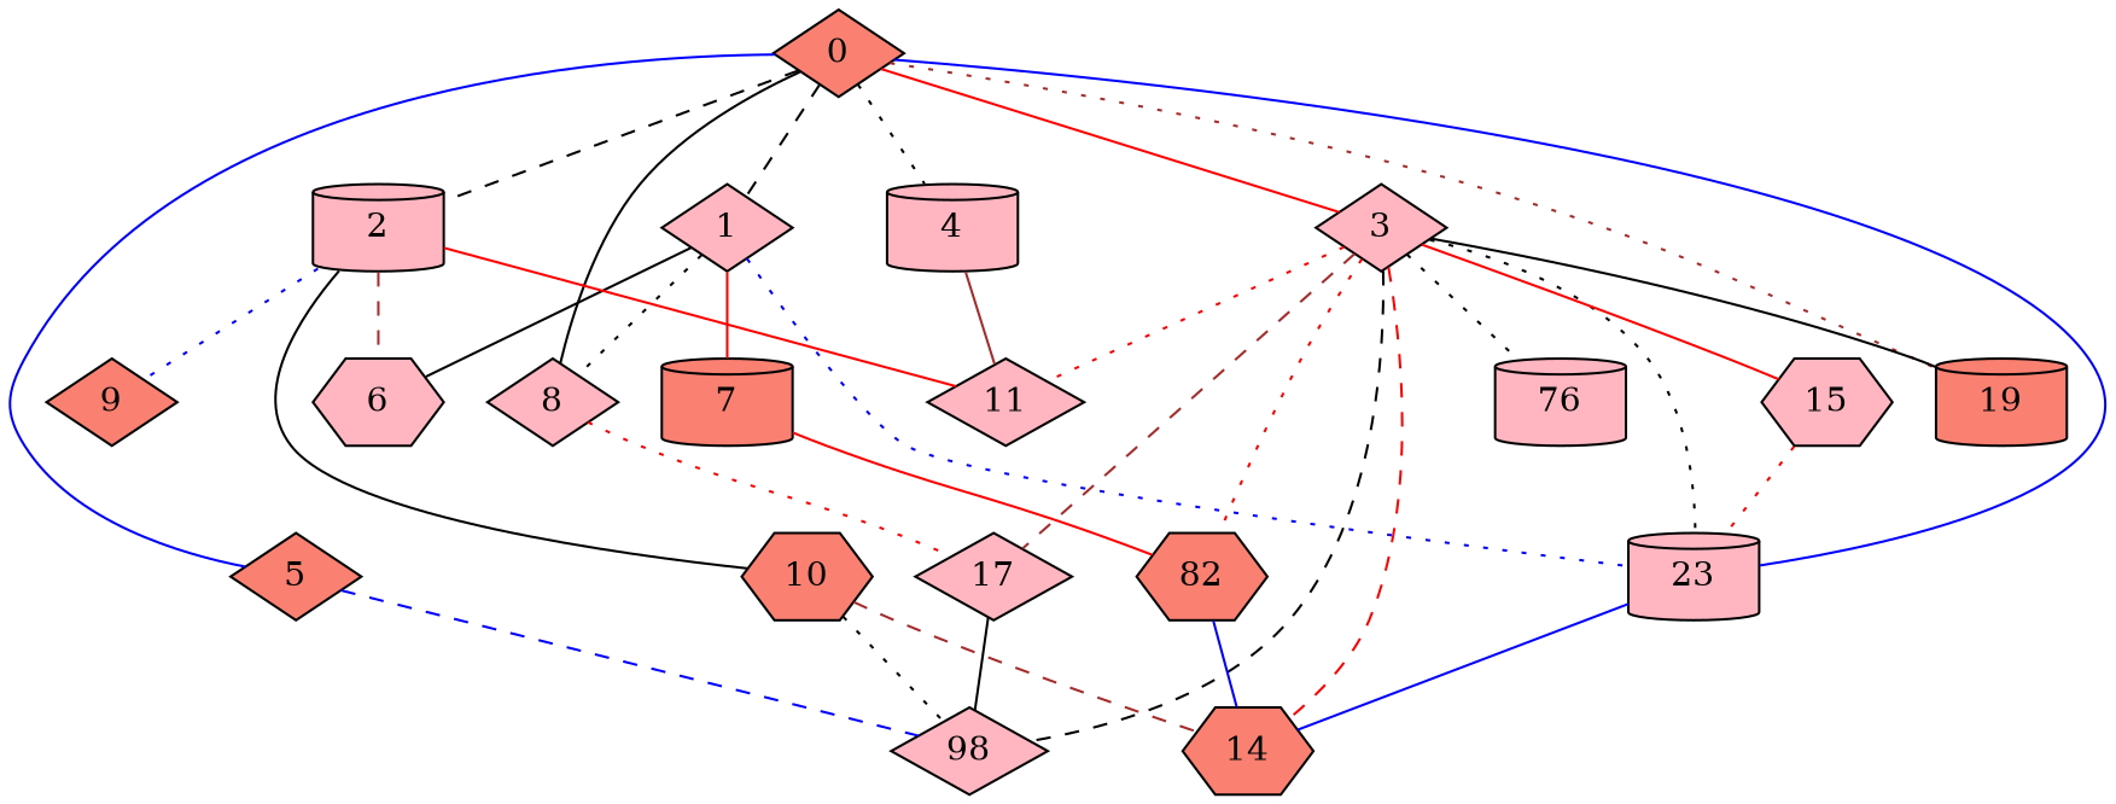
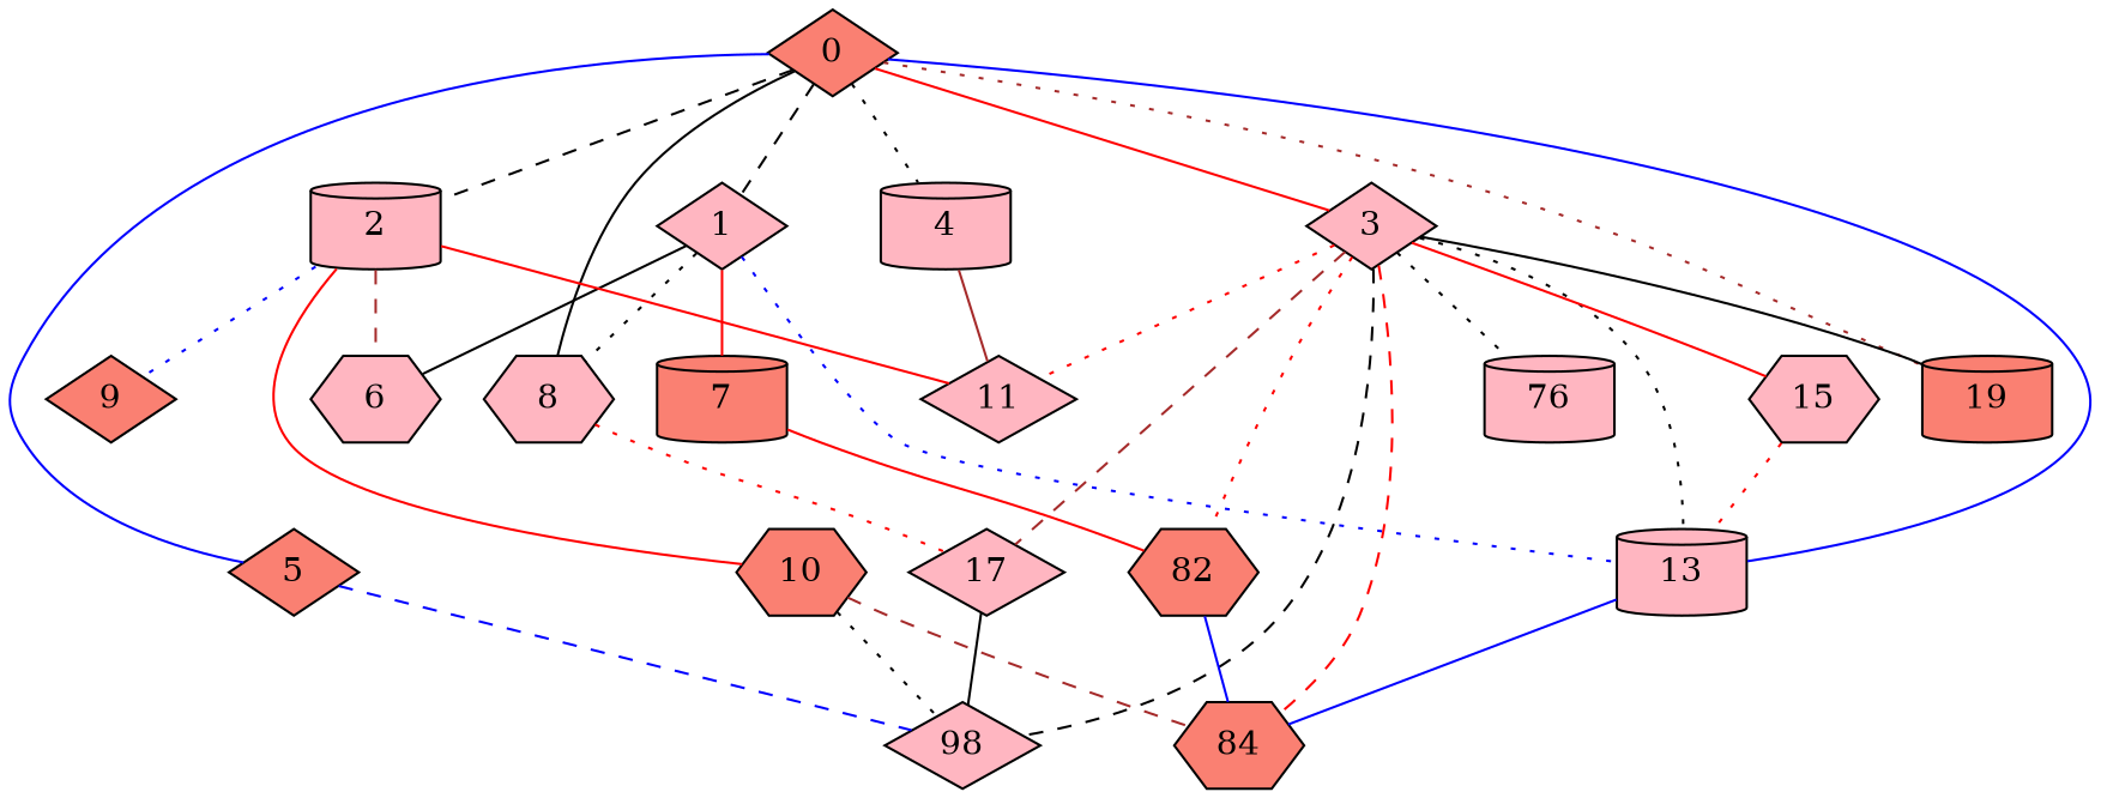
  graph {
    node [fillcolor=lightpink shape=diamond style=filled]
    edge [color=black style=solid]
    0 [fillcolor=salmon]
    1
    2 [shape=cylinder]
    3
    4 [shape=cylinder]
    5 [fillcolor=salmon]
    19 [fillcolor=salmon shape=cylinder]
-   13 [shape=cylinder label=23]
-   8
+   13 [shape=cylinder]
+   8 [shape=hexagon]
    6 [shape=hexagon]
    7 [fillcolor=salmon shape=cylinder]
    9 [fillcolor=salmon]
    10 [fillcolor=salmon shape=hexagon]
    11
    n15 [fillcolor=salmon label=82 shape=hexagon]
-   14 [fillcolor=salmon shape=hexagon]
+   14 [fillcolor=salmon shape=hexagon label=84]
    15 [shape=hexagon]
    n18 [label=76 shape=cylinder]
    17
    n20 [label=98]
    0 -- 1 [style=dashed]
    0 -- 2 [style=dashed]
    0 -- 3 [color=red]
    0 -- 4 [style=dotted]
    0 -- 5 [color=blue]
    0 -- 19 [color=brown style=dotted]
    0 -- 13 [color=blue]
    0 -- 8
    1 -- 13 [color=blue style=dotted]
    1 -- 8 [style=dotted]
    1 -- 6
    1 -- 7 [color=red]
    2 -- 6 [color=brown style=dashed]
    2 -- 9 [color=blue style=dotted]
-   2 -- 10
+   2 -- 10 [color=red]
    2 -- 11 [color=red]
    3 -- 19
    3 -- 13 [style=dotted]
    3 -- 11 [color=red style=dotted]
    3 -- n15 [color=red style=dotted]
    3 -- 14 [color=red style=dashed]
    3 -- 15 [color=red]
    3 -- n18 [style=dotted]
    3 -- 17 [color=brown style=dashed]
    3 -- n20 [style=dashed]
    4 -- 11 [color=brown]
    5 -- n20 [color=blue style=dashed]
    13 -- 14 [color=blue]
    8 -- 17 [color=red style=dotted]
    7 -- n15 [color=red]
    10 -- 14 [color=brown style=dashed]
    10 -- n20 [style=dotted]
    n15 -- 14 [color=blue]
    15 -- 13 [color=red style=dotted]
    17 -- n20
  }
